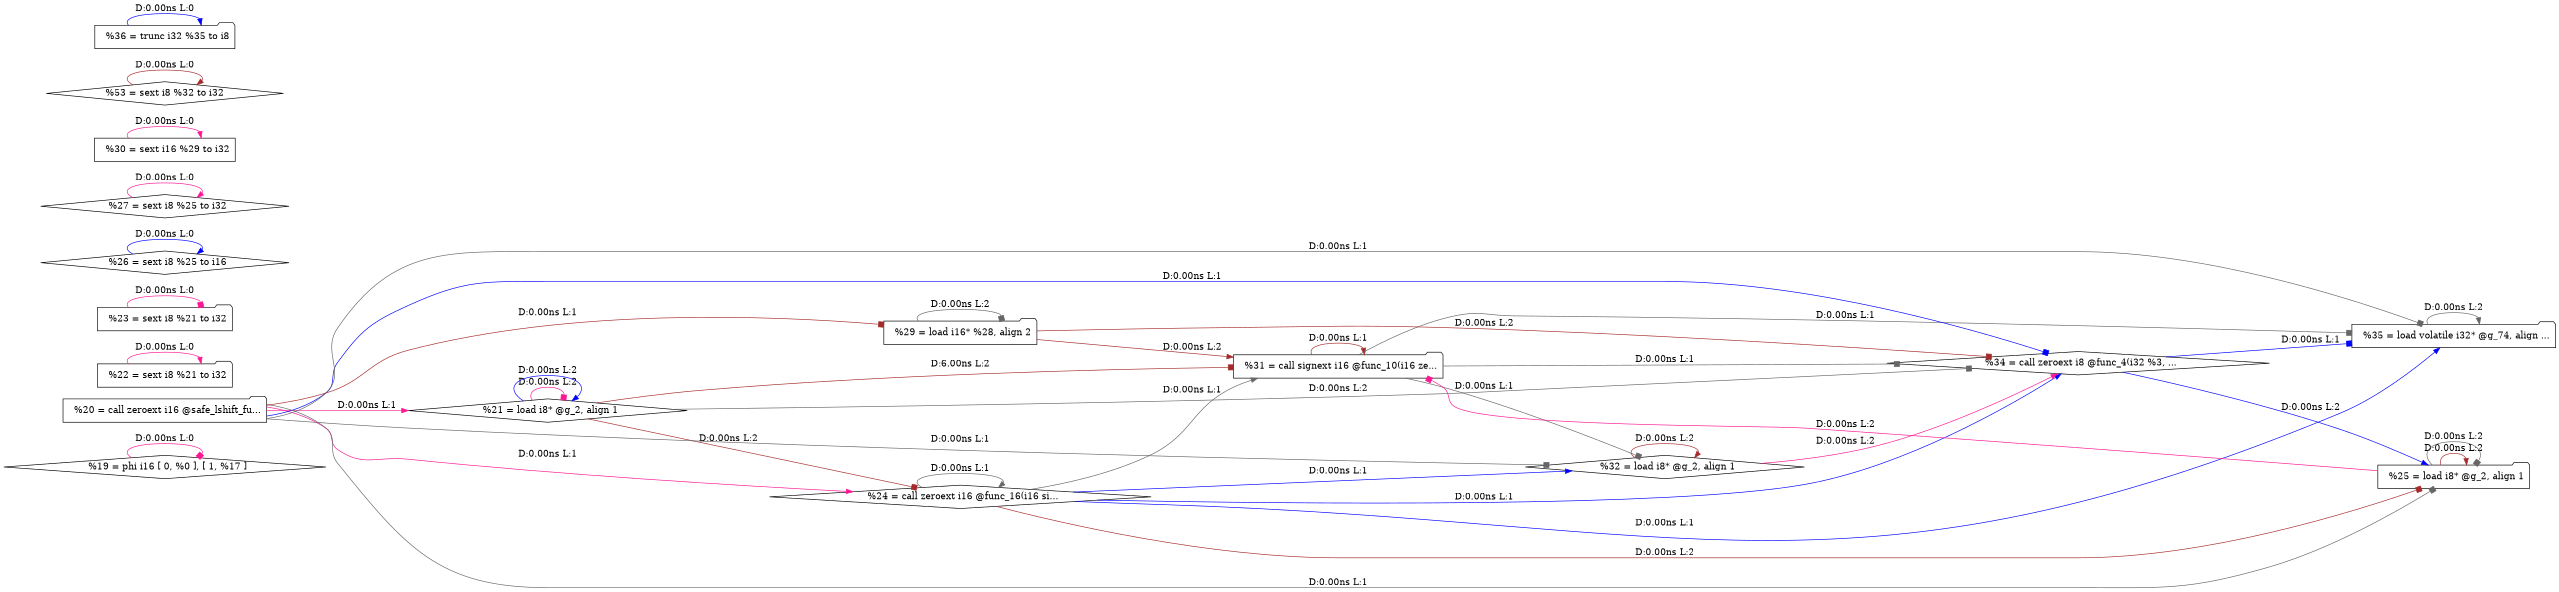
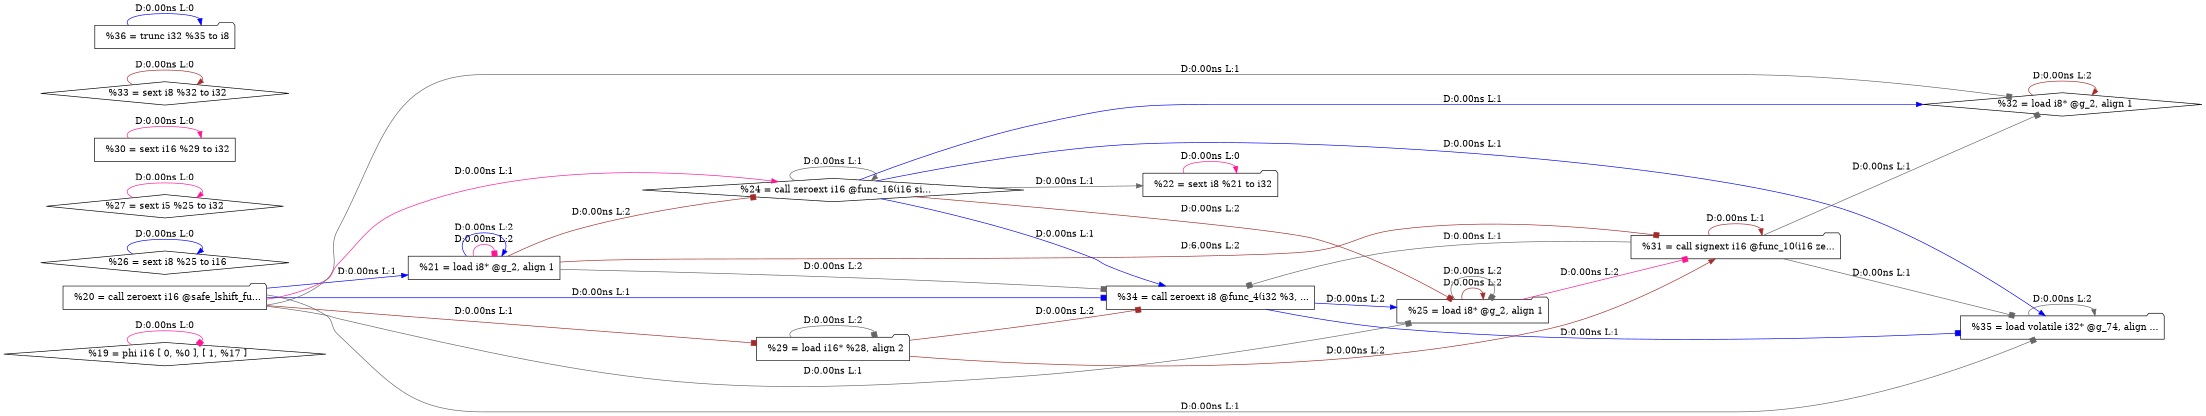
  digraph {
    rankdir=LR
    node [shape=folder]
    edge [arrowhead=normal color=gray40]
    n1 [label="  %19 = phi i16 [ 0, %0 ], [ 1, %17 ]" shape=diamond]
-   n2 [label="  %21 = load i8* @g_2, align 1" shape=diamond]
+   n2 [label="  %21 = load i8* @g_2, align 1" shape=box]
    n3 [label="  %24 = call zeroext i16 @func_16(i16 si..." shape=diamond]
    n4 [label="  %31 = call signext i16 @func_10(i16 ze..."]
-   n5 [label="  %34 = call zeroext i8 @func_4(i32 %3, ..." shape=diamond]
+   n5 [label="  %34 = call zeroext i8 @func_4(i32 %3, ..." shape=box]
    n6 [label="  %25 = load i8* @g_2, align 1"]
    n7 [label="  %32 = load i8* @g_2, align 1" shape=diamond]
    n8 [label="  %35 = load volatile i32* @g_74, align ..."]
    n9 [label="  %20 = call zeroext i16 @safe_lshift_fu..."]
    n10 [label="  %29 = load i16* %28, align 2"]
    n11 [label="  %22 = sext i8 %21 to i32"]
-   n12 [label="  %23 = sext i8 %21 to i32"]
    n13 [label="  %26 = sext i8 %25 to i16" shape=diamond]
-   n14 [label="  %27 = sext i8 %25 to i32" shape=diamond]
+   n14 [label="%27 = sext i5 %25 to i32" shape=diamond]
    n15 [label="  %30 = sext i16 %29 to i32" shape=box]
-   n16 [label="%53 = sext i8 %32 to i32" shape=diamond]
+   n16 [label="  %33 = sext i8 %32 to i32" shape=diamond]
    n17 [label="  %36 = trunc i32 %35 to i8"]
    n1 -> n1 [arrowhead=box color=deeppink label="D:0.00ns L:0"]
    n2 -> n2 [arrowhead=box color=deeppink label="D:0.00ns L:2"]
    n2 -> n2 [color=blue label="D:0.00ns L:2"]
    n2 -> n3 [arrowhead=box color=brown label="D:0.00ns L:2"]
    n2 -> n4 [arrowhead=box color=brown label="D:6.00ns L:2"]
    n2 -> n5 [arrowhead=box label="D:0.00ns L:2"]
    n3 -> n3 [label="D:0.00ns L:1"]
-   n3 -> n4 [label="D:0.00ns L:1"]
+   n3 -> n11 [label="D:0.00ns L:1"]
    n3 -> n5 [color=blue label="D:0.00ns L:1"]
    n3 -> n6 [arrowhead=box color=brown label="D:0.00ns L:2"]
    n3 -> n7 [color=blue label="D:0.00ns L:1"]
    n3 -> n8 [color=blue label="D:0.00ns L:1"]
    n4 -> n4 [color=brown label="D:0.00ns L:1"]
    n4 -> n5 [arrowhead=box label="D:0.00ns L:1"]
    n4 -> n7 [arrowhead=box label="D:0.00ns L:1"]
    n4 -> n8 [arrowhead=box label="D:0.00ns L:1"]
    n5 -> n6 [color=blue label="D:0.00ns L:2"]
    n5 -> n8 [arrowhead=box color=blue label="D:0.00ns L:1"]
    n6 -> n4 [arrowhead=box color=deeppink label="D:0.00ns L:2"]
    n6 -> n6 [color=brown label="D:0.00ns L:2"]
    n6 -> n6 [arrowhead=box label="D:0.00ns L:2"]
-   n7 -> n5 [color=deeppink label="D:0.00ns L:2"]
    n7 -> n7 [color=brown label="D:0.00ns L:2"]
    n8 -> n8 [label="D:0.00ns L:2"]
-   n9 -> n2 [color=deeppink label="D:0.00ns L:1"]
+   n9 -> n2 [color=blue label="D:0.00ns L:1"]
    n9 -> n3 [color=deeppink label="D:0.00ns L:1"]
    n9 -> n5 [arrowhead=box color=blue label="D:0.00ns L:1"]
    n9 -> n6 [arrowhead=box label="D:0.00ns L:1"]
    n9 -> n7 [arrowhead=box label="D:0.00ns L:1"]
    n9 -> n8 [arrowhead=box label="D:0.00ns L:1"]
    n9 -> n10 [arrowhead=box color=brown label="D:0.00ns L:1"]
    n10 -> n4 [color=brown label="D:0.00ns L:2"]
    n10 -> n5 [arrowhead=box color=brown label="D:0.00ns L:2"]
    n10 -> n10 [arrowhead=box label="D:0.00ns L:2"]
    n11 -> n11 [color=deeppink label="D:0.00ns L:0"]
-   n12 -> n12 [arrowhead=box color=deeppink label="D:0.00ns L:0"]
    n13 -> n13 [color=blue label="D:0.00ns L:0"]
    n14 -> n14 [color=deeppink label="D:0.00ns L:0"]
    n15 -> n15 [color=deeppink label="D:0.00ns L:0"]
    n16 -> n16 [color=brown label="D:0.00ns L:0"]
    n17 -> n17 [color=blue label="D:0.00ns L:0"]
  }
